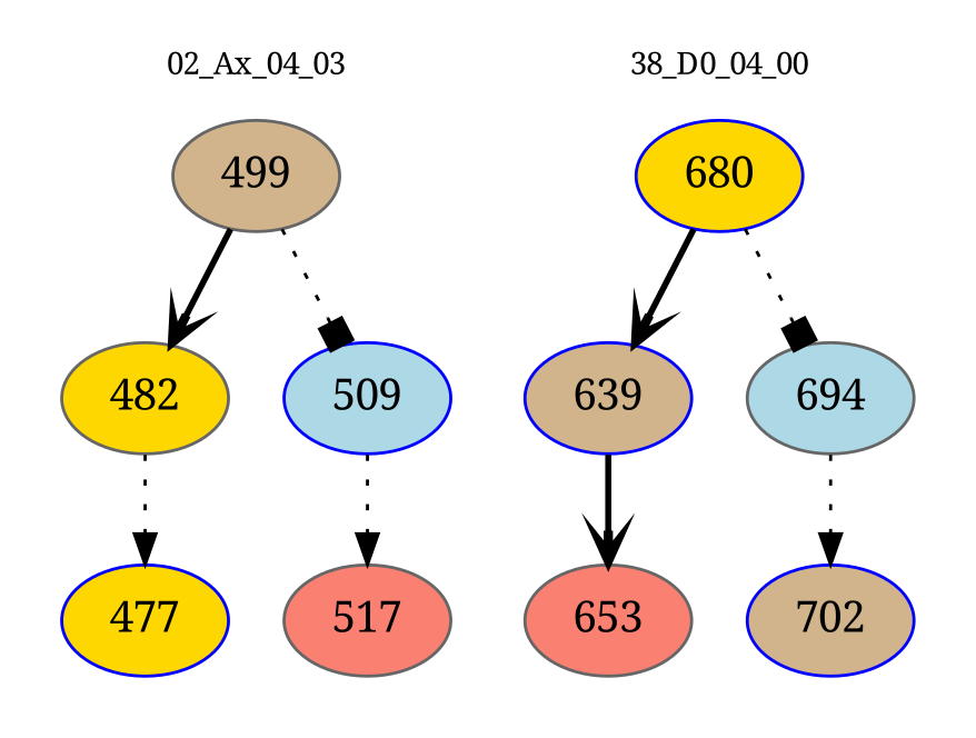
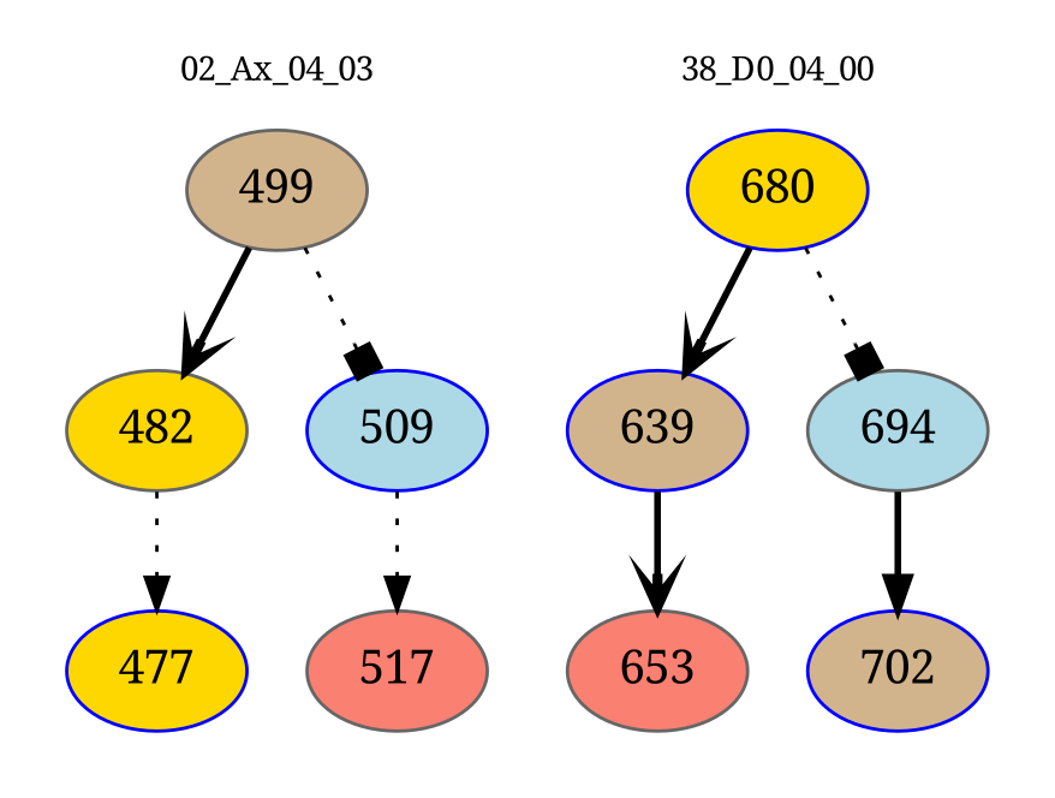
  digraph {
    fontname="Noto Serif"
    node [color=gray40 fillcolor=tan fontname="Noto Serif" style=filled]
    edge [arrowhead=vee color=black fontname="Noto Serif" style=bold]
    n1 [label=499]
    n2 [fillcolor=gold label=482]
    n3 [color=blue fillcolor=lightblue label=509]
    n4 [color=blue fillcolor=gold label=477]
    n5 [fillcolor=salmon label=517]
    n6 [color=blue fillcolor=gold label=680]
    n7 [color=blue label=639]
    n8 [fillcolor=lightblue label=694]
    n9 [fillcolor=salmon label=653]
    n10 [color=blue label=702]
    subgraph cluster_1 {
      color=white
      fontsize=10
      label="02_Ax_04_03"
      n1
      n2
      n3
      n4
      n5
    }
    subgraph cluster_2 {
      color=white
      fontsize=10
      label="38_D0_04_00"
      n6
      n7
      n8
      n9
      n10
    }
    n1 -> n2
    n1 -> n3 [arrowhead=box style=dotted]
    n2 -> n4 [arrowhead=normal style=dotted]
    n3 -> n5 [arrowhead=normal style=dotted]
    n6 -> n7
    n6 -> n8 [arrowhead=box style=dotted]
    n7 -> n9
-   n8 -> n10 [arrowhead=normal style=dotted]
+   n8 -> n10 [arrowhead=normal]
  }
